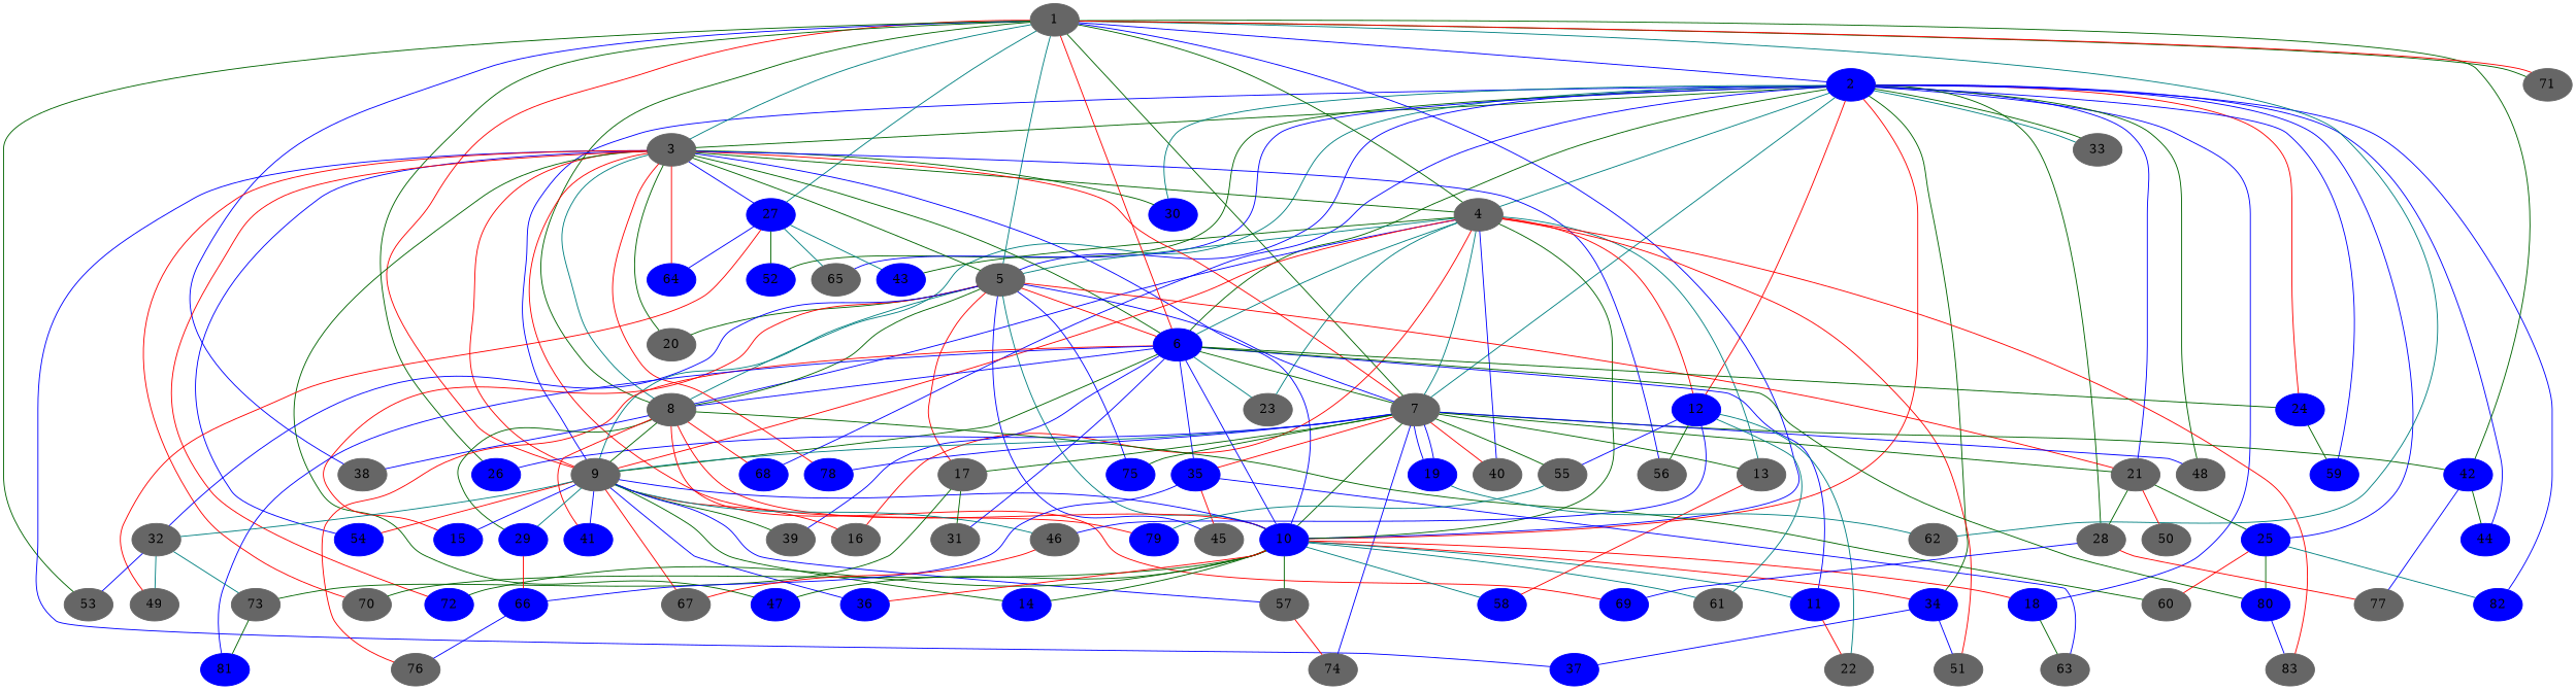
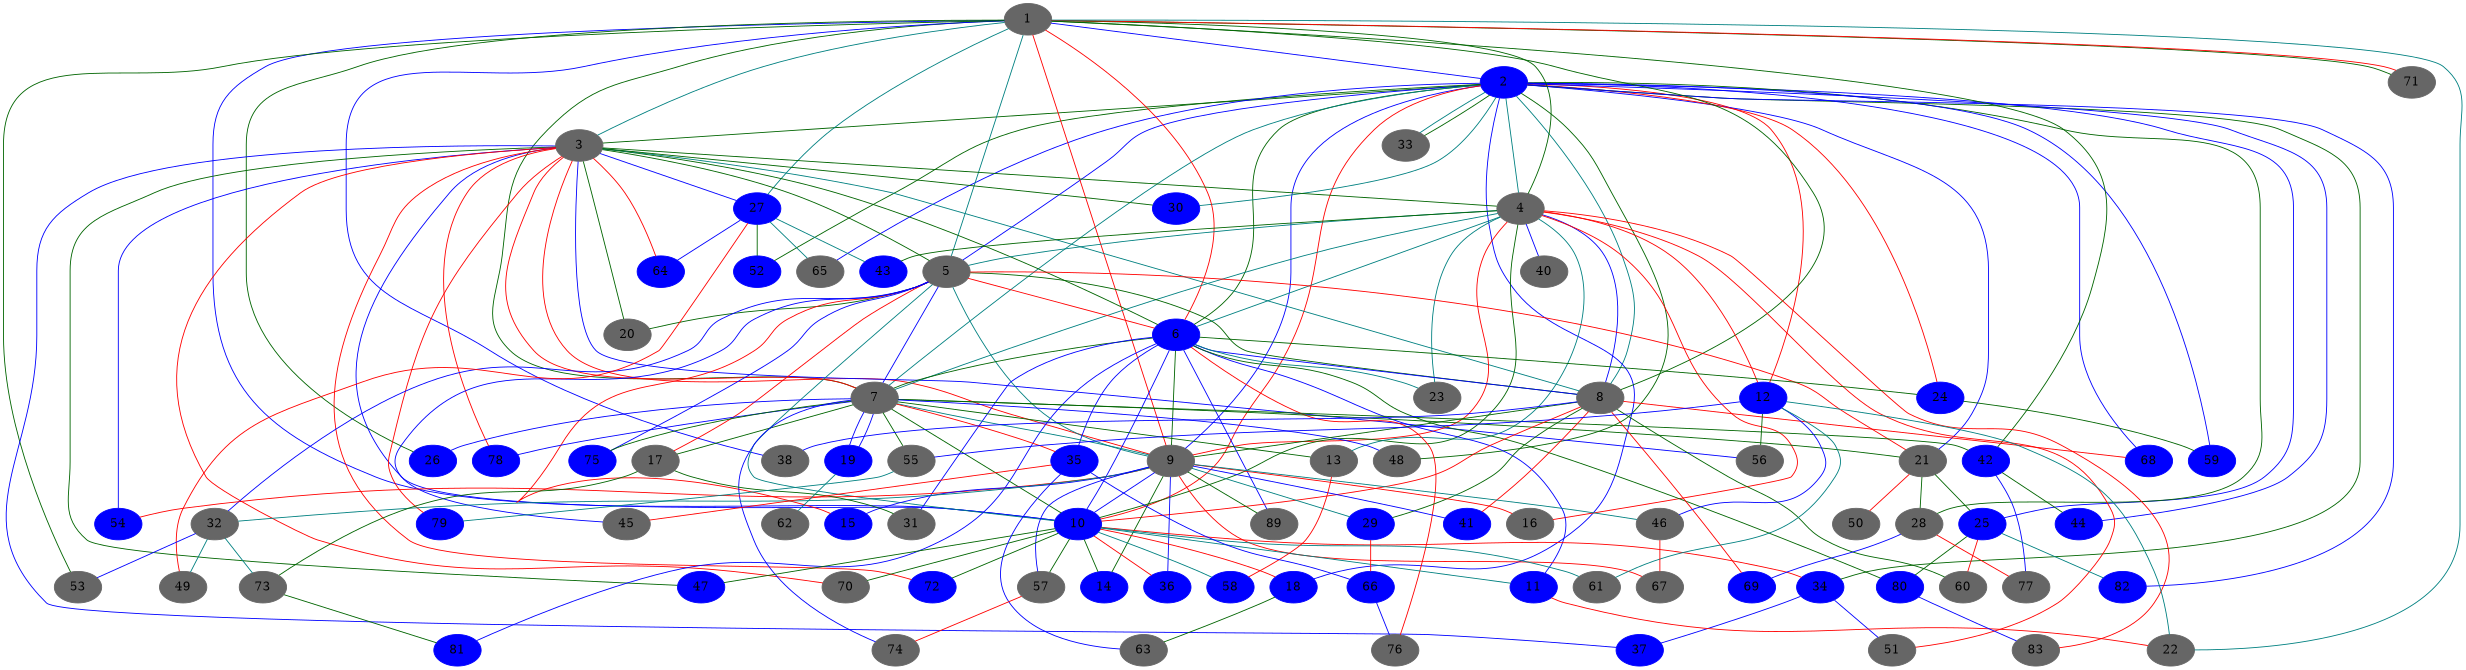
  graph {
    node [color=gray40 style=filled]
    edge [color=darkgreen]
    2 [color=blue]
    1
    3
    4
    5
    6 [color=blue]
    7
    8
    9
    10 [color=blue]
    26 [color=blue]
    27 [color=blue]
    38
    42 [color=blue]
    53
    62
    71
    12 [color=blue]
    18 [color=blue]
    21
    24 [color=blue]
    25 [color=blue]
    28
    30 [color=blue]
    33
    34 [color=blue]
    44 [color=blue]
    48
    52 [color=blue]
    59 [color=blue]
    65
    68 [color=blue]
    82 [color=blue]
    20
    37 [color=blue]
    47 [color=blue]
    54 [color=blue]
    56
    64 [color=blue]
    70
    72 [color=blue]
    78 [color=blue]
    79 [color=blue]
    13
    16
    23
    40
    43 [color=blue]
    51
    83
    15 [color=blue]
    17
    32
    45
    75 [color=blue]
    11 [color=blue]
    31
    35 [color=blue]
-   39
+   39 [label=89]
    76
    80 [color=blue]
    81 [color=blue]
    19 [color=blue]
    55
    74
    29 [color=blue]
    41 [color=blue]
    60
    69 [color=blue]
    14 [color=blue]
    36 [color=blue]
    46
    57
    67
    58 [color=blue]
    61
    49
    77
    22
    63
    50
    73
    66 [color=blue]
    2 -- 3
    2 -- 4 [color=teal]
    2 -- 5 [color=blue]
    2 -- 6
    2 -- 7 [color=teal]
    2 -- 8 [color=teal]
    2 -- 9 [color=blue]
    2 -- 10 [color=red]
    2 -- 12 [color=red]
    2 -- 18 [color=blue]
    2 -- 21 [color=blue]
    2 -- 24 [color=red]
    2 -- 25 [color=blue]
    2 -- 28
    2 -- 30 [color=teal]
    2 -- 33 [color=teal]
    2 -- 33
    2 -- 34
    2 -- 44 [color=blue]
    2 -- 48
    2 -- 52
    2 -- 59 [color=blue]
    2 -- 65 [color=blue]
    2 -- 68 [color=blue]
    2 -- 82 [color=blue]
    1 -- 2 [color=blue]
    1 -- 3 [color=teal]
    1 -- 4
    1 -- 5 [color=teal]
    1 -- 6 [color=red]
    1 -- 7
    1 -- 8
    1 -- 9 [color=red]
    1 -- 10 [color=blue]
    1 -- 26
    1 -- 27 [color=teal]
    1 -- 38 [color=blue]
    1 -- 42
    1 -- 53
-   1 -- 62 [color=teal]
+   1 -- 22 [color=teal]
    1 -- 71
    1 -- 71 [color=red]
    3 -- 4
    3 -- 5
    3 -- 6
    3 -- 7 [color=red]
    3 -- 8 [color=teal]
    3 -- 9 [color=red]
    3 -- 10 [color=blue]
    3 -- 27 [color=blue]
    3 -- 30
    3 -- 20
    3 -- 37 [color=blue]
    3 -- 47
    3 -- 54 [color=blue]
    3 -- 56 [color=blue]
    3 -- 64 [color=red]
    3 -- 70 [color=red]
    3 -- 72 [color=red]
    3 -- 78 [color=red]
    3 -- 79 [color=red]
    4 -- 5 [color=teal]
    4 -- 6 [color=teal]
    4 -- 7 [color=teal]
    4 -- 8 [color=blue]
    4 -- 9 [color=red]
    4 -- 10
    4 -- 12 [color=red]
    4 -- 13 [color=teal]
    4 -- 16 [color=red]
    4 -- 23 [color=teal]
    4 -- 40 [color=blue]
    4 -- 43
    4 -- 51 [color=red]
    4 -- 83 [color=red]
    5 -- 6 [color=red]
    5 -- 7 [color=blue]
    5 -- 8
    5 -- 9 [color=teal]
    5 -- 10 [color=teal]
    5 -- 21 [color=red]
    5 -- 20
    5 -- 15 [color=red]
    5 -- 17 [color=red]
    5 -- 32 [color=blue]
    5 -- 45 [color=blue]
    5 -- 75 [color=blue]
    6 -- 7
    6 -- 8 [color=blue]
    6 -- 9
    6 -- 10 [color=blue]
    6 -- 24
    6 -- 23 [color=teal]
    6 -- 11 [color=blue]
    6 -- 31 [color=blue]
    6 -- 35 [color=blue]
    6 -- 39 [color=blue]
    6 -- 76 [color=red]
    6 -- 80
    6 -- 81 [color=blue]
    7 -- 9 [color=teal]
    7 -- 10
    7 -- 26 [color=blue]
    7 -- 42
    7 -- 21
    7 -- 48 [color=blue]
    7 -- 78 [color=blue]
    7 -- 13
-   7 -- 40 [color=red]
    7 -- 17
    7 -- 75
    7 -- 35 [color=red]
    7 -- 19 [color=blue]
    7 -- 19 [color=blue]
    7 -- 55
    7 -- 74 [color=blue]
    8 -- 9
    8 -- 10 [color=red]
    8 -- 38 [color=blue]
    8 -- 68 [color=red]
    8 -- 29
    8 -- 41 [color=red]
    8 -- 60
    8 -- 69 [color=red]
    9 -- 10 [color=blue]
    9 -- 54 [color=red]
    9 -- 16 [color=red]
    9 -- 15 [color=blue]
    9 -- 32 [color=teal]
    9 -- 39
    9 -- 29 [color=teal]
    9 -- 41 [color=blue]
    9 -- 14
    9 -- 36 [color=blue]
    9 -- 46 [color=teal]
    9 -- 57 [color=blue]
    9 -- 67 [color=red]
    10 -- 18 [color=red]
    10 -- 34 [color=red]
    10 -- 47
    10 -- 70
    10 -- 72
    10 -- 11 [color=teal]
    10 -- 14
    10 -- 36 [color=red]
    10 -- 57
    10 -- 58 [color=teal]
    10 -- 61 [color=teal]
    27 -- 52
    27 -- 65 [color=teal]
    27 -- 64 [color=blue]
    27 -- 43 [color=teal]
    27 -- 49 [color=red]
    42 -- 44
    42 -- 77 [color=blue]
    12 -- 56
    12 -- 55 [color=blue]
    12 -- 46 [color=blue]
    12 -- 61 [color=teal]
    12 -- 22 [color=teal]
    18 -- 63
    21 -- 25
    21 -- 28
    21 -- 50 [color=red]
    24 -- 59
    25 -- 82 [color=teal]
    25 -- 80
    25 -- 60 [color=red]
    28 -- 69 [color=blue]
    28 -- 77 [color=red]
    34 -- 37 [color=blue]
    34 -- 51 [color=blue]
    13 -- 58 [color=red]
    17 -- 31
    17 -- 73
    32 -- 53 [color=blue]
    32 -- 49 [color=teal]
    32 -- 73 [color=teal]
    11 -- 22 [color=red]
    35 -- 45 [color=red]
    35 -- 63 [color=blue]
    35 -- 66 [color=blue]
    80 -- 83 [color=blue]
    19 -- 62 [color=teal]
    55 -- 79 [color=teal]
    29 -- 66 [color=red]
    46 -- 67 [color=red]
    57 -- 74 [color=red]
    73 -- 81
    66 -- 76 [color=blue]
  }
